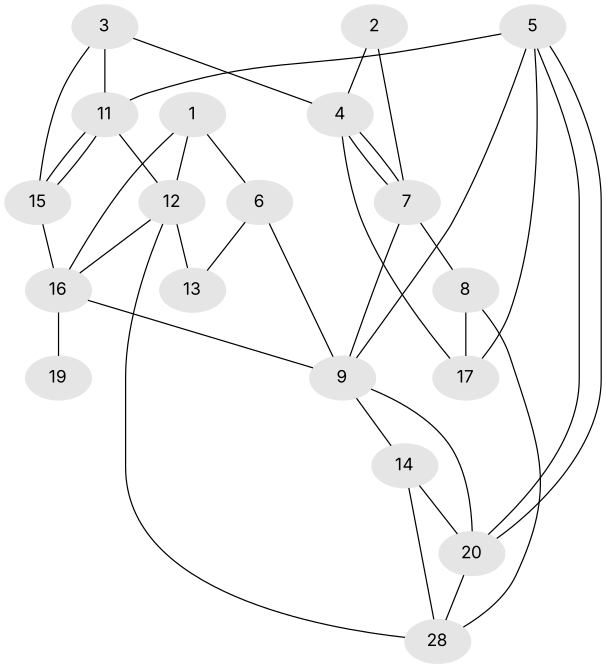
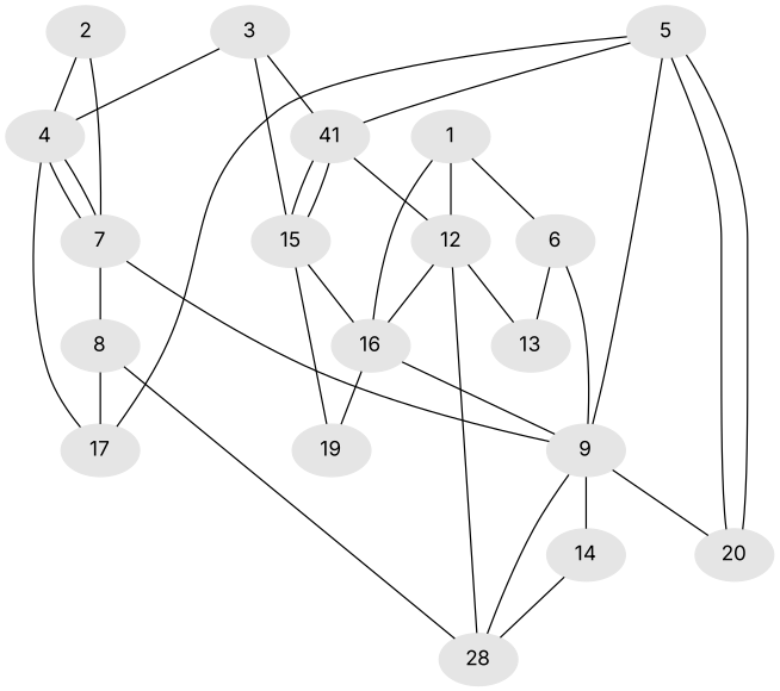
  graph {
    fontname=Inter
    node [color=gray90 fontname=Inter style=filled]
    edge [fontname=Inter]
    1
    6
    12
    16
    9
    13
    n7 [label=28]
    19
    2
    4
    7
    17
    8
    3
-   11
+   11 [label=41]
    15
    5
    20
    14
    1 -- 6
    1 -- 12
    1 -- 16
    6 -- 9
    6 -- 13
    12 -- 16
    12 -- 13
    12 -- n7
    16 -- 9
    16 -- 19
-   20 -- n7
+   9 -- n7
    9 -- 20
    9 -- 14
    2 -- 4
    2 -- 7
    4 -- 7
    4 -- 7
    4 -- 17
    7 -- 9
    7 -- 8
    8 -- n7
    8 -- 17
    3 -- 4
    3 -- 11
    3 -- 15
    11 -- 12
    11 -- 15
    11 -- 15
    15 -- 16
+   15 -- 19
    5 -- 9
    5 -- 17
    5 -- 11
    5 -- 20
    5 -- 20
    14 -- n7
-   14 -- 20
  }
